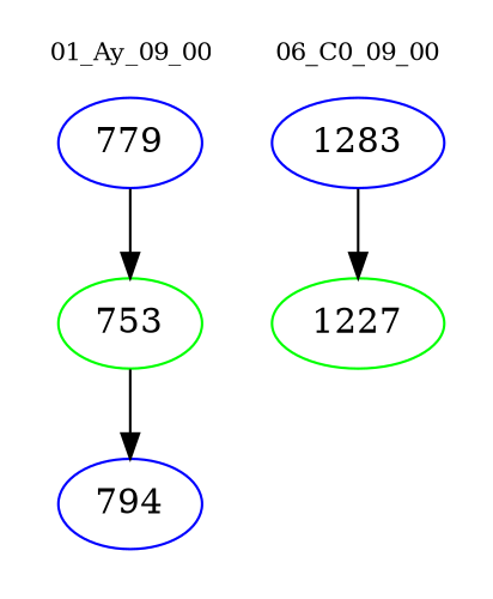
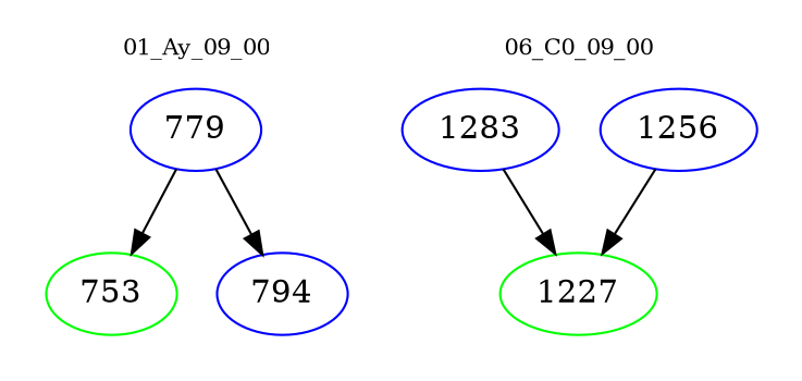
  digraph {
    node [color=blue]
    edge [color=black]
    n1 [label=779]
    n2 [color=green label=753]
    n3 [label=794]
+   n4 [label=1256]
    n5 [color=green label=1227]
    n6 [label=1283]
    subgraph cluster_1 {
      color=white
      fontsize=10
      label="01_Ay_09_00"
      n1
      n2
      n3
    }
    subgraph cluster_2 {
      color=white
      fontsize=10
      label="06_C0_09_00"
+     n4
      n5
      n6
    }
    n1 -> n2
-   n2 -> n3
+   n1 -> n3
+   n4 -> n5
    n6 -> n5
  }
